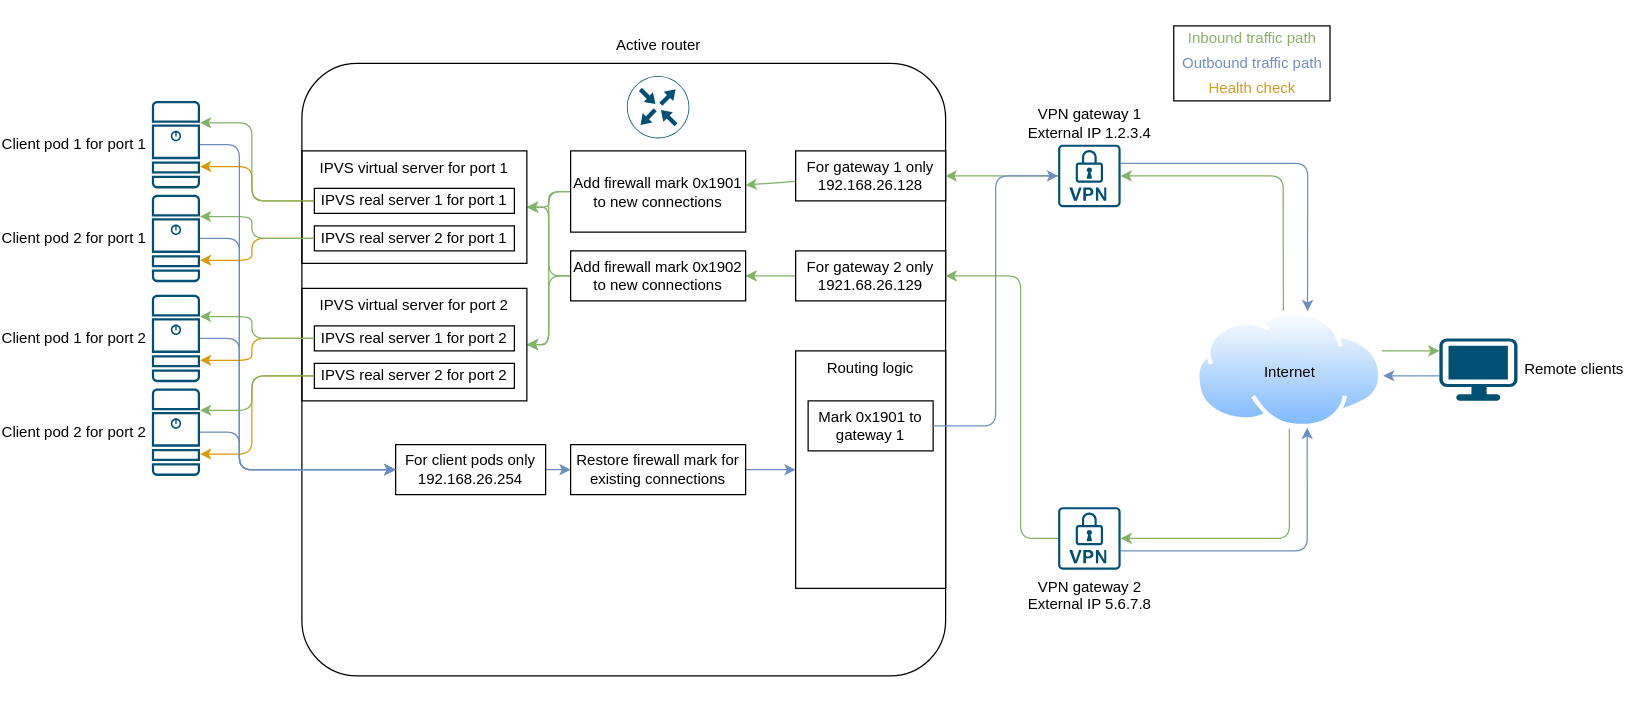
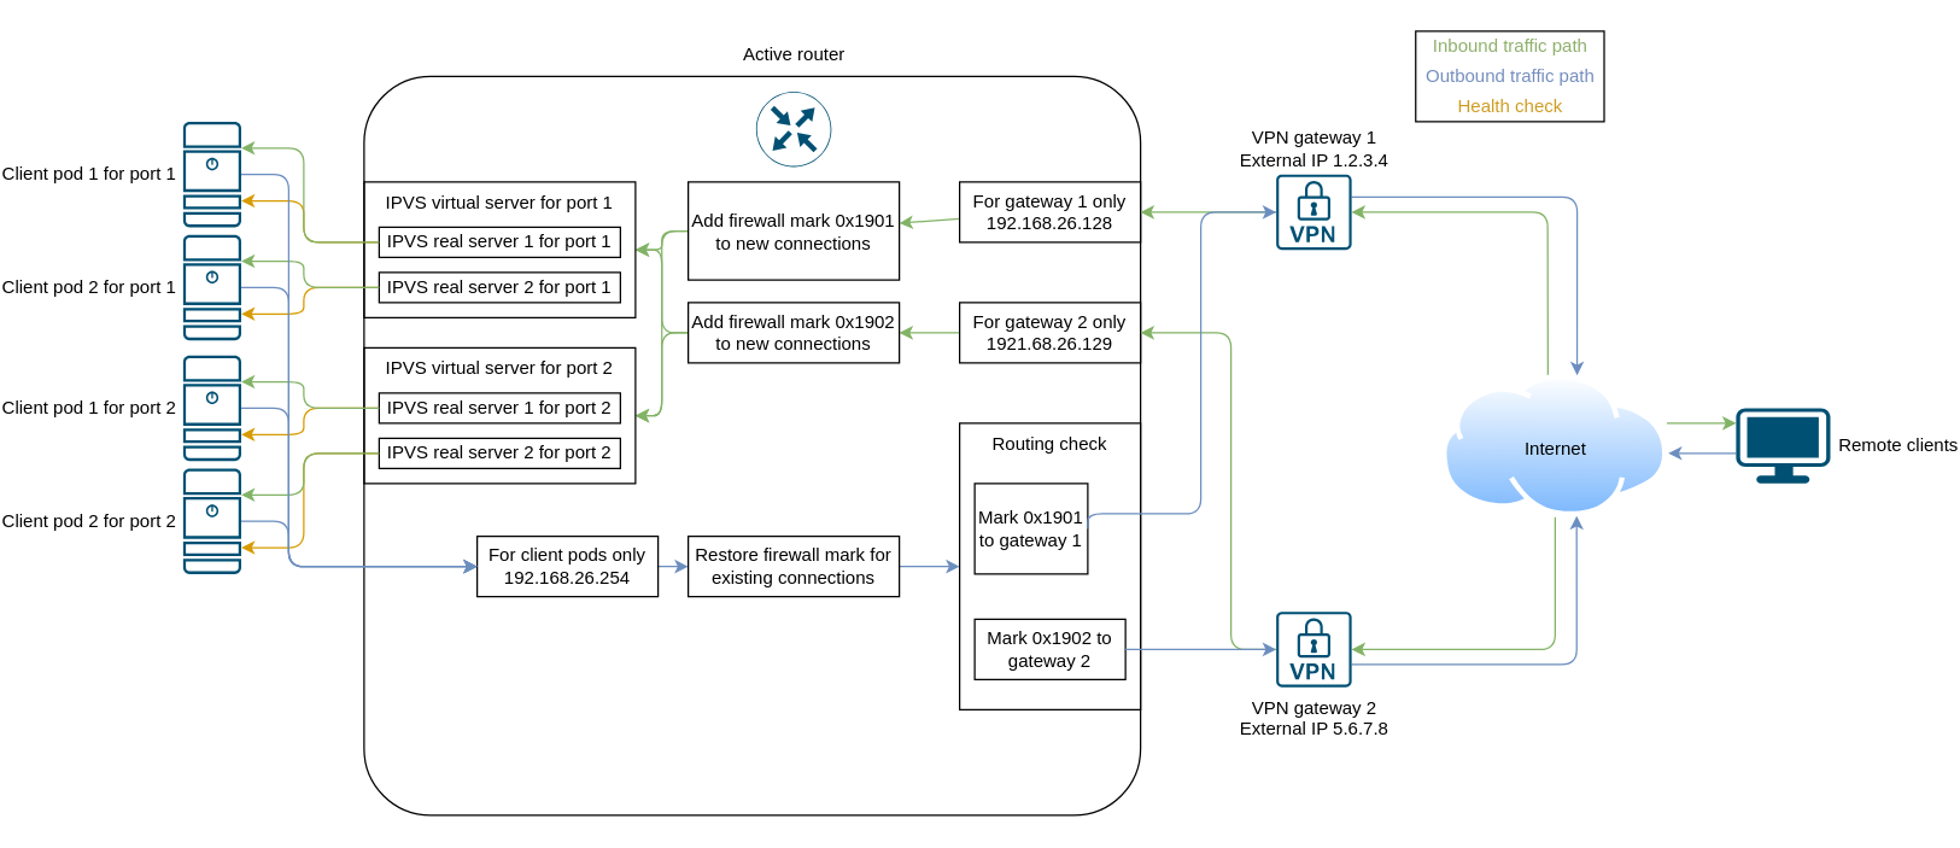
  <mxCell id="0" />
  <mxCell id="1" parent="0" />
  <mxCell id="2" style="edgeStyle=orthogonalEdgeStyle;html=1;exitX=0;exitY=0.5;exitDx=0;exitDy=0;entryX=1;entryY=0.75;entryDx=0;entryDy=0;entryPerimeter=0;fillColor=#ffe6cc;strokeColor=#d79b00;" edge="1" parent="1" source="43" target="40"><mxGeometry relative="1" as="geometry"><Array as="points"><mxPoint x="100" y="160" /><mxPoint x="100" y="133" /></Array></mxGeometry></mxCell>
  <mxCell id="3" style="edgeStyle=orthogonalEdgeStyle;html=1;exitX=0;exitY=0.5;exitDx=0;exitDy=0;entryX=1;entryY=0.75;entryDx=0;entryDy=0;entryPerimeter=0;fillColor=#ffe6cc;strokeColor=#d79b00;" edge="1" parent="1" source="44" target="50"><mxGeometry relative="1" as="geometry"><Array as="points"><mxPoint x="100" y="190" /><mxPoint x="100" y="208" /></Array></mxGeometry></mxCell>
  <mxCell id="4" style="edgeStyle=orthogonalEdgeStyle;html=1;exitX=0;exitY=0.5;exitDx=0;exitDy=0;entryX=1;entryY=0.75;entryDx=0;entryDy=0;entryPerimeter=0;fillColor=#ffe6cc;strokeColor=#d79b00;" edge="1" parent="1" source="47" target="52"><mxGeometry relative="1" as="geometry"><Array as="points"><mxPoint x="100" y="270" /><mxPoint x="100" y="288" /></Array></mxGeometry></mxCell>
  <mxCell id="5" style="edgeStyle=orthogonalEdgeStyle;html=1;exitX=0;exitY=0.5;exitDx=0;exitDy=0;entryX=1;entryY=0.75;entryDx=0;entryDy=0;entryPerimeter=0;fillColor=#ffe6cc;strokeColor=#d79b00;" edge="1" parent="1" source="48" target="54"><mxGeometry relative="1" as="geometry"><Array as="points"><mxPoint x="100" y="300" /><mxPoint x="100" y="363" /></Array></mxGeometry></mxCell>
  <mxCell id="6" value="" style="rounded=1;whiteSpace=wrap;html=1;fillColor=none;arcSize=9;" parent="1" vertex="1"><mxGeometry x="140" y="50" width="515" height="490" as="geometry" /></mxCell>
  <mxCell id="7" value="" style="edgeStyle=none;html=1;fillColor=#d5e8d4;strokeColor=#82b366;" parent="1" source="8" target="15" edge="1"><mxGeometry relative="1" as="geometry" /></mxCell>
  <mxCell id="8" value="For gateway 1 only&lt;br&gt;192.168.26.128" style="rounded=0;whiteSpace=wrap;html=1;fillColor=none;" parent="1" vertex="1"><mxGeometry x="535" y="120" width="120" height="40" as="geometry" /></mxCell>
  <mxCell id="9" value="" style="edgeStyle=none;html=1;fillColor=#d5e8d4;strokeColor=#82b366;" parent="1" source="10" target="18" edge="1"><mxGeometry relative="1" as="geometry" /></mxCell>
  <mxCell id="10" value="For gateway 2 only&lt;br&gt;1921.68.26.129" style="rounded=0;whiteSpace=wrap;html=1;fillColor=none;" parent="1" vertex="1"><mxGeometry x="535" y="200" width="120" height="40" as="geometry" /></mxCell>
  <mxCell id="11" value="" style="edgeStyle=none;html=1;fillColor=#dae8fc;strokeColor=#6c8ebf;" parent="1" source="12" target="20" edge="1"><mxGeometry relative="1" as="geometry" /></mxCell>
  <mxCell id="12" value="For client pods only&lt;br&gt;192.168.26.254" style="rounded=0;whiteSpace=wrap;html=1;fillColor=none;" parent="1" vertex="1"><mxGeometry x="215" y="355" width="120" height="40" as="geometry" /></mxCell>
  <mxCell id="13" style="edgeStyle=orthogonalEdgeStyle;html=1;exitX=0;exitY=0.5;exitDx=0;exitDy=0;entryX=1;entryY=0.5;entryDx=0;entryDy=0;fillColor=#d5e8d4;strokeColor=#82b366;" edge="1" parent="1" source="15" target="42"><mxGeometry relative="1" as="geometry" /></mxCell>
  <mxCell id="14" style="edgeStyle=orthogonalEdgeStyle;html=1;entryX=1;entryY=0.5;entryDx=0;entryDy=0;fillColor=#d5e8d4;strokeColor=#82b366;" edge="1" parent="1" source="15" target="46"><mxGeometry relative="1" as="geometry" /></mxCell>
  <mxCell id="15" value="Add firewall mark 0x1901 to new connections" style="rounded=0;whiteSpace=wrap;html=1;fillColor=none;" parent="1" vertex="1"><mxGeometry x="355" y="120" width="140" height="65" as="geometry" /></mxCell>
  <mxCell id="16" style="edgeStyle=orthogonalEdgeStyle;html=1;entryX=1;entryY=0.5;entryDx=0;entryDy=0;fillColor=#d5e8d4;strokeColor=#82b366;" edge="1" parent="1" source="18" target="42"><mxGeometry relative="1" as="geometry" /></mxCell>
  <mxCell id="17" style="edgeStyle=orthogonalEdgeStyle;html=1;entryX=1;entryY=0.5;entryDx=0;entryDy=0;fillColor=#d5e8d4;strokeColor=#82b366;" edge="1" parent="1" source="18" target="46"><mxGeometry relative="1" as="geometry" /></mxCell>
  <mxCell id="18" value="Add firewall mark 0x1902 to new connections" style="rounded=0;whiteSpace=wrap;html=1;fillColor=none;" parent="1" vertex="1"><mxGeometry x="355" y="200" width="140" height="40" as="geometry" /></mxCell>
  <mxCell id="19" style="edgeStyle=none;html=1;exitX=1;exitY=0.5;exitDx=0;exitDy=0;entryX=0;entryY=0.5;entryDx=0;entryDy=0;fillColor=#dae8fc;strokeColor=#6c8ebf;" parent="1" source="20" target="22" edge="1"><mxGeometry relative="1" as="geometry" /></mxCell>
  <mxCell id="20" value="Restore firewall mark for existing connections" style="rounded=0;whiteSpace=wrap;html=1;fillColor=none;" parent="1" vertex="1"><mxGeometry x="355" y="355" width="140" height="40" as="geometry" /></mxCell>
  <mxCell id="21" value="" style="group" parent="1" vertex="1" connectable="0"><mxGeometry x="535" y="280" width="120" height="190" as="geometry" /></mxCell>
- <mxCell id="22" value="Routing logic" style="rounded=0;whiteSpace=wrap;html=1;verticalAlign=top;fillColor=none;" parent="21" vertex="1"><mxGeometry width="120" height="190" as="geometry" /></mxCell>
- <mxCell id="23" value="Mark 0x1901 to gateway 1" style="rounded=0;whiteSpace=wrap;html=1;fillColor=none;" parent="21" vertex="1"><mxGeometry x="10" y="40" width="100" height="40" as="geometry" /></mxCell>
+ <mxCell id="22" value="Routing check" style="rounded=0;whiteSpace=wrap;html=1;verticalAlign=top;fillColor=none;" parent="21" vertex="1"><mxGeometry width="120" height="190" as="geometry" /></mxCell>
+ <mxCell id="23" value="Mark 0x1901 to gateway 1" style="rounded=0;whiteSpace=wrap;html=1;fillColor=none;" parent="21" vertex="1"><mxGeometry x="10" y="40" width="75" height="60" as="geometry" /></mxCell>
+ <mxCell id="24" value="Mark 0x1902 to gateway 2" style="rounded=0;whiteSpace=wrap;html=1;fillColor=none;" parent="21" vertex="1"><mxGeometry x="10" y="130" width="100" height="40" as="geometry" /></mxCell>
  <mxCell id="25" value="Active router&lt;div&gt;&lt;br/&gt;&lt;/div&gt;" style="sketch=0;points=[[0.5,0,0],[1,0.5,0],[0.5,1,0],[0,0.5,0],[0.145,0.145,0],[0.856,0.145,0],[0.855,0.856,0],[0.145,0.855,0]];verticalLabelPosition=top;html=1;verticalAlign=bottom;aspect=fixed;align=center;pointerEvents=1;shape=mxgraph.cisco19.rect;prIcon=router;fillColor=none;strokeColor=#005073;labelPosition=center;" parent="1" vertex="1"><mxGeometry x="400" y="60" width="50" height="50" as="geometry" /></mxCell>
  <mxCell id="26" value="" style="edgeStyle=none;html=1;fillColor=#d5e8d4;strokeColor=#82b366;" parent="1" source="28" target="8" edge="1"><mxGeometry relative="1" as="geometry" /></mxCell>
  <mxCell id="27" style="edgeStyle=orthogonalEdgeStyle;html=1;entryX=0.597;entryY=0.005;entryDx=0;entryDy=0;fillColor=#dae8fc;strokeColor=#6c8ebf;entryPerimeter=0;" parent="1" source="28" target="36" edge="1"><mxGeometry relative="1" as="geometry"><Array as="points"><mxPoint x="945" y="130" /><mxPoint x="945" y="248" /></Array></mxGeometry></mxCell>
  <mxCell id="28" value="VPN gateway 1&lt;br&gt;External IP 1.2.3.4" style="sketch=0;pointerEvents=1;shadow=0;dashed=0;html=1;strokeColor=none;fillColor=light-dark(#005073, #b2b3b4);aspect=fixed;labelPosition=center;verticalLabelPosition=top;verticalAlign=bottom;align=center;outlineConnect=0;shape=mxgraph.vvd.vpn;" parent="1" vertex="1"><mxGeometry x="745" y="115" width="50" height="50" as="geometry" /></mxCell>
  <mxCell id="29" style="edgeStyle=orthogonalEdgeStyle;html=1;entryX=1;entryY=0.5;entryDx=0;entryDy=0;fillColor=#d5e8d4;strokeColor=#82b366;" parent="1" source="31" target="10" edge="1"><mxGeometry relative="1" as="geometry"><Array as="points"><mxPoint x="715" y="430" /><mxPoint x="715" y="220" /></Array></mxGeometry></mxCell>
  <mxCell id="30" style="edgeStyle=orthogonalEdgeStyle;html=1;entryX=0.595;entryY=0.992;entryDx=0;entryDy=0;fillColor=#dae8fc;strokeColor=#6c8ebf;entryPerimeter=0;" parent="1" source="31" target="36" edge="1"><mxGeometry relative="1" as="geometry"><Array as="points"><mxPoint x="945" y="440" /><mxPoint x="945" y="342" /><mxPoint x="944" y="342" /></Array></mxGeometry></mxCell>
  <mxCell id="31" value="VPN gateway 2&lt;br&gt;External IP 5.6.7.8" style="sketch=0;pointerEvents=1;shadow=0;dashed=0;html=1;strokeColor=none;fillColor=light-dark(#005073, #b2b3b4);aspect=fixed;labelPosition=center;verticalLabelPosition=bottom;verticalAlign=top;align=center;outlineConnect=0;shape=mxgraph.vvd.vpn;" parent="1" vertex="1"><mxGeometry x="745" y="405" width="50" height="50" as="geometry" /></mxCell>
+ <mxCell id="32" value="" style="edgeStyle=none;html=1;fillColor=#dae8fc;strokeColor=#6c8ebf;" parent="1" source="24" target="31" edge="1"><mxGeometry relative="1" as="geometry" /></mxCell>
  <mxCell id="33" style="edgeStyle=orthogonalEdgeStyle;html=1;exitX=1;exitY=0.5;exitDx=0;exitDy=0;fillColor=#dae8fc;strokeColor=#6c8ebf;" parent="1" source="23" target="28" edge="1"><mxGeometry relative="1" as="geometry"><Array as="points"><mxPoint x="695" y="340" /><mxPoint x="695" y="140" /></Array></mxGeometry></mxCell>
  <mxCell id="34" style="edgeStyle=orthogonalEdgeStyle;html=1;exitX=0.468;exitY=0.026;exitDx=0;exitDy=0;fillColor=#d5e8d4;strokeColor=#82b366;exitPerimeter=0;" parent="1" source="36" target="28" edge="1"><mxGeometry relative="1" as="geometry"><mxPoint x="815" y="140" as="targetPoint" /><Array as="points"><mxPoint x="925" y="248" /><mxPoint x="925" y="140" /></Array></mxGeometry></mxCell>
  <mxCell id="35" value="" style="edgeStyle=none;html=1;fillColor=#d5e8d4;strokeColor=#82b366;exitX=0.994;exitY=0.342;exitDx=0;exitDy=0;exitPerimeter=0;" parent="1" source="36" edge="1"><mxGeometry relative="1" as="geometry"><mxPoint x="1005" y="280" as="sourcePoint" /><mxPoint x="1050" y="280" as="targetPoint" /></mxGeometry></mxCell>
  <mxCell id="36" value="Internet" style="image;aspect=fixed;perimeter=ellipsePerimeter;html=1;align=center;shadow=0;dashed=0;spacingTop=3;image=img/lib/active_directory/internet_cloud.svg;labelPosition=center;verticalLabelPosition=middle;verticalAlign=middle;labelBackgroundColor=none;" parent="1" vertex="1"><mxGeometry x="855" y="247.75" width="150" height="94.5" as="geometry" /></mxCell>
  <mxCell id="37" style="edgeStyle=orthogonalEdgeStyle;html=1;fillColor=#d5e8d4;strokeColor=#82b366;" parent="1" source="36" target="31" edge="1"><mxGeometry relative="1" as="geometry"><Array as="points"><mxPoint x="930" y="430" /></Array></mxGeometry></mxCell>
  <mxCell id="38" style="edgeStyle=none;html=1;entryX=1;entryY=0.5;entryDx=0;entryDy=0;fillColor=#dae8fc;strokeColor=#6c8ebf;" parent="1" edge="1"><mxGeometry relative="1" as="geometry"><mxPoint x="1050" y="299.94" as="sourcePoint" /><mxPoint x="1005" y="299.94" as="targetPoint" /></mxGeometry></mxCell>
  <mxCell id="39" value="&amp;nbsp;Remote clients" style="points=[[0.03,0.03,0],[0.5,0,0],[0.97,0.03,0],[1,0.4,0],[0.97,0.745,0],[0.5,1,0],[0.03,0.745,0],[0,0.4,0]];verticalLabelPosition=middle;sketch=0;html=1;verticalAlign=middle;aspect=fixed;align=left;pointerEvents=1;shape=mxgraph.cisco19.workstation;fillColor=#005073;strokeColor=none;labelPosition=right;" parent="1" vertex="1"><mxGeometry x="1050" y="270" width="62.5" height="50" as="geometry" /></mxCell>
  <mxCell id="40" value="Client pod 1 for port 1&amp;nbsp;" style="sketch=0;points=[[0.015,0.015,0],[0.985,0.015,0],[0.985,0.985,0],[0.015,0.985,0],[0.25,0,0],[0.5,0,0],[0.75,0,0],[1,0.25,0],[1,0.5,0],[1,0.75,0],[0.75,1,0],[0.5,1,0],[0.25,1,0],[0,0.75,0],[0,0.5,0],[0,0.25,0]];verticalLabelPosition=middle;html=1;verticalAlign=middle;aspect=fixed;align=right;pointerEvents=1;shape=mxgraph.cisco19.server;fillColor=#005073;strokeColor=none;labelPosition=left;" vertex="1" parent="1"><mxGeometry x="20" y="80" width="38.5" height="70" as="geometry" /></mxCell>
  <mxCell id="41" value="" style="group" vertex="1" connectable="0" parent="1"><mxGeometry x="140" y="120" width="180" height="90" as="geometry" /></mxCell>
  <mxCell id="42" value="IPVS virtual server for port 1" style="rounded=0;whiteSpace=wrap;html=1;fillColor=none;verticalAlign=top;" vertex="1" parent="41"><mxGeometry width="180" height="90" as="geometry" /></mxCell>
  <mxCell id="43" value="IPVS real server 1 for port 1" style="rounded=0;whiteSpace=wrap;html=1;fillColor=none;" vertex="1" parent="41"><mxGeometry x="10" y="30" width="160" height="20" as="geometry" /></mxCell>
  <mxCell id="44" value="IPVS real server 2 for port 1" style="rounded=0;whiteSpace=wrap;html=1;fillColor=none;" vertex="1" parent="41"><mxGeometry x="10" y="60" width="160" height="20" as="geometry" /></mxCell>
  <mxCell id="45" value="" style="group" vertex="1" connectable="0" parent="1"><mxGeometry x="140" y="230" width="180" height="90" as="geometry" /></mxCell>
  <mxCell id="46" value="IPVS virtual server for port 2" style="rounded=0;whiteSpace=wrap;html=1;fillColor=none;verticalAlign=top;" vertex="1" parent="45"><mxGeometry width="180" height="90" as="geometry" /></mxCell>
  <mxCell id="47" value="IPVS real server 1 for port 2" style="rounded=0;whiteSpace=wrap;html=1;fillColor=none;" vertex="1" parent="45"><mxGeometry x="10" y="30" width="160" height="20" as="geometry" /></mxCell>
  <mxCell id="48" value="IPVS real server 2 for port 2" style="rounded=0;whiteSpace=wrap;html=1;fillColor=none;" vertex="1" parent="45"><mxGeometry x="10" y="60" width="160" height="20" as="geometry" /></mxCell>
  <mxCell id="49" style="edgeStyle=orthogonalEdgeStyle;html=1;exitX=1;exitY=0.5;exitDx=0;exitDy=0;exitPerimeter=0;fillColor=#dae8fc;strokeColor=#6c8ebf;entryX=0;entryY=0.5;entryDx=0;entryDy=0;" edge="1" parent="1" source="50" target="12"><mxGeometry relative="1" as="geometry"><mxPoint x="140" y="370" as="targetPoint" /><Array as="points"><mxPoint x="90" y="190" /><mxPoint x="90" y="375" /></Array></mxGeometry></mxCell>
  <mxCell id="50" value="Client pod 2 for port 1&amp;nbsp;" style="sketch=0;points=[[0.015,0.015,0],[0.985,0.015,0],[0.985,0.985,0],[0.015,0.985,0],[0.25,0,0],[0.5,0,0],[0.75,0,0],[1,0.25,0],[1,0.5,0],[1,0.75,0],[0.75,1,0],[0.5,1,0],[0.25,1,0],[0,0.75,0],[0,0.5,0],[0,0.25,0]];verticalLabelPosition=middle;html=1;verticalAlign=middle;aspect=fixed;align=right;pointerEvents=1;shape=mxgraph.cisco19.server;fillColor=#005073;strokeColor=none;labelPosition=left;" vertex="1" parent="1"><mxGeometry x="20" y="155" width="38.5" height="70" as="geometry" /></mxCell>
  <mxCell id="51" style="edgeStyle=orthogonalEdgeStyle;html=1;exitX=1;exitY=0.5;exitDx=0;exitDy=0;exitPerimeter=0;entryX=0;entryY=0.5;entryDx=0;entryDy=0;fillColor=#dae8fc;strokeColor=#6c8ebf;" edge="1" parent="1" source="52" target="12"><mxGeometry relative="1" as="geometry"><Array as="points"><mxPoint x="90" y="270" /><mxPoint x="90" y="375" /></Array></mxGeometry></mxCell>
  <mxCell id="52" value="Client pod 1 for port 2&amp;nbsp;" style="sketch=0;points=[[0.015,0.015,0],[0.985,0.015,0],[0.985,0.985,0],[0.015,0.985,0],[0.25,0,0],[0.5,0,0],[0.75,0,0],[1,0.25,0],[1,0.5,0],[1,0.75,0],[0.75,1,0],[0.5,1,0],[0.25,1,0],[0,0.75,0],[0,0.5,0],[0,0.25,0]];verticalLabelPosition=middle;html=1;verticalAlign=middle;aspect=fixed;align=right;pointerEvents=1;shape=mxgraph.cisco19.server;fillColor=#005073;strokeColor=none;labelPosition=left;" vertex="1" parent="1"><mxGeometry x="20" y="235" width="38.5" height="70" as="geometry" /></mxCell>
  <mxCell id="53" style="edgeStyle=orthogonalEdgeStyle;html=1;exitX=1;exitY=0.5;exitDx=0;exitDy=0;exitPerimeter=0;entryX=0;entryY=0.5;entryDx=0;entryDy=0;fillColor=#dae8fc;strokeColor=#6c8ebf;" edge="1" parent="1" source="54" target="12"><mxGeometry relative="1" as="geometry"><Array as="points"><mxPoint x="90" y="345" /><mxPoint x="90" y="375" /></Array></mxGeometry></mxCell>
  <mxCell id="54" value="Client pod 2 for port 2&amp;nbsp;" style="sketch=0;points=[[0.015,0.015,0],[0.985,0.015,0],[0.985,0.985,0],[0.015,0.985,0],[0.25,0,0],[0.5,0,0],[0.75,0,0],[1,0.25,0],[1,0.5,0],[1,0.75,0],[0.75,1,0],[0.5,1,0],[0.25,1,0],[0,0.75,0],[0,0.5,0],[0,0.25,0]];verticalLabelPosition=middle;html=1;verticalAlign=middle;aspect=fixed;align=right;pointerEvents=1;shape=mxgraph.cisco19.server;fillColor=#005073;strokeColor=none;labelPosition=left;" vertex="1" parent="1"><mxGeometry x="20" y="310" width="38.5" height="70" as="geometry" /></mxCell>
  <mxCell id="55" style="edgeStyle=orthogonalEdgeStyle;html=1;exitX=0;exitY=0.5;exitDx=0;exitDy=0;entryX=1;entryY=0.25;entryDx=0;entryDy=0;entryPerimeter=0;fillColor=#d5e8d4;strokeColor=#82b366;" edge="1" parent="1" source="43" target="40"><mxGeometry relative="1" as="geometry"><Array as="points"><mxPoint x="100" y="160" /><mxPoint x="100" y="98" /><mxPoint x="59" y="98" /></Array></mxGeometry></mxCell>
  <mxCell id="56" style="edgeStyle=orthogonalEdgeStyle;html=1;exitX=0;exitY=0.5;exitDx=0;exitDy=0;entryX=1;entryY=0.25;entryDx=0;entryDy=0;entryPerimeter=0;fillColor=#d5e8d4;strokeColor=#82b366;" edge="1" parent="1" source="44" target="50"><mxGeometry relative="1" as="geometry"><Array as="points"><mxPoint x="100" y="190" /><mxPoint x="100" y="173" /></Array></mxGeometry></mxCell>
  <mxCell id="57" style="edgeStyle=orthogonalEdgeStyle;html=1;exitX=0;exitY=0.5;exitDx=0;exitDy=0;entryX=1;entryY=0.25;entryDx=0;entryDy=0;entryPerimeter=0;fillColor=#d5e8d4;strokeColor=#82b366;" edge="1" parent="1" source="47" target="52"><mxGeometry relative="1" as="geometry"><Array as="points"><mxPoint x="100" y="270" /><mxPoint x="100" y="253" /></Array></mxGeometry></mxCell>
  <mxCell id="58" style="edgeStyle=orthogonalEdgeStyle;html=1;exitX=0;exitY=0.5;exitDx=0;exitDy=0;entryX=1;entryY=0.25;entryDx=0;entryDy=0;entryPerimeter=0;fillColor=#d5e8d4;strokeColor=#82b366;" edge="1" parent="1" source="48" target="54"><mxGeometry relative="1" as="geometry"><Array as="points"><mxPoint x="100" y="300" /><mxPoint x="100" y="328" /><mxPoint x="59" y="328" /></Array></mxGeometry></mxCell>
  <mxCell id="59" style="edgeStyle=orthogonalEdgeStyle;html=1;exitX=1;exitY=0.5;exitDx=0;exitDy=0;exitPerimeter=0;entryX=0;entryY=0.5;entryDx=0;entryDy=0;fillColor=#dae8fc;strokeColor=#6c8ebf;" edge="1" parent="1" source="40" target="12"><mxGeometry relative="1" as="geometry"><Array as="points"><mxPoint x="90" y="115" /><mxPoint x="90" y="375" /></Array></mxGeometry></mxCell>
  <mxCell id="60" value="" style="group" vertex="1" connectable="0" parent="1"><mxGeometry x="835" y="20" width="130" height="60" as="geometry" /></mxCell>
  <mxCell id="61" value="" style="rounded=0;whiteSpace=wrap;html=1;labelBackgroundColor=none;fillColor=none;" parent="60" vertex="1"><mxGeometry x="2.5" width="125" height="60" as="geometry" /></mxCell>
  <mxCell id="62" value="Inbound traffic path" style="text;html=1;align=center;verticalAlign=middle;resizable=0;points=[];autosize=1;strokeColor=none;fillColor=none;fontColor=light-dark(#8eb06b, #ededed);spacing=0;" parent="60" vertex="1"><mxGeometry x="5" width="120" height="20" as="geometry" /></mxCell>
  <mxCell id="63" value="Outbound traffic path" style="text;html=1;align=center;verticalAlign=middle;resizable=0;points=[];autosize=1;strokeColor=none;fillColor=none;fontColor=light-dark(#748ebd, #ededed);spacing=0;" parent="60" vertex="1"><mxGeometry y="20" width="130" height="20" as="geometry" /></mxCell>
  <mxCell id="64" value="Health check" style="text;html=1;align=center;verticalAlign=middle;resizable=0;points=[];autosize=1;strokeColor=none;fillColor=none;fontColor=light-dark(#cd9d22, #ededed);spacing=0;" vertex="1" parent="60"><mxGeometry x="20" y="40" width="90" height="20" as="geometry" /></mxCell>
